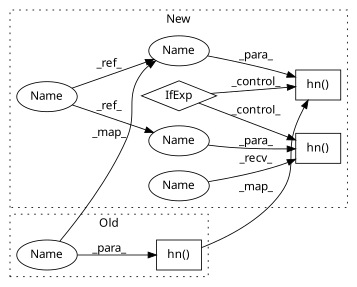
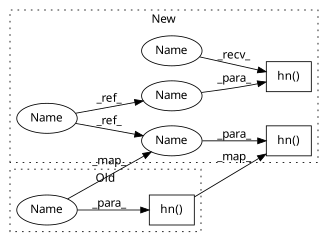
  digraph {
    rankdir=LR
    fontname="Noto Sans"
    node [a=87 l=1 shape=ellipse fontname="Noto Sans"]
    edge [fontname="Noto Sans"]
    n1 [a=75 l="8,1" label="hn()" s="36440,36449" shape=box]
    n2 [label=Name s=36448]
    n3 [a=75 l="8,1" label="hn()" s="29547,29556" shape=box]
-   n4 [a=51 l="4,6" label=IfExp s="29557,29581" shape=diamond]
    n5 [a=75 l="8,1" label="hn()" s="29587,29598" shape=box]
    n6 [label=Name s=29372]
    n7 [label=Name s=29595]
    n8 [label=Name s=29555]
    n9 [l=4 label=Name s=29587]
    subgraph cluster_1 {
      label=Old
      style=dotted
      n1
      n2
    }
    subgraph cluster_2 {
      label=New
      style=dotted
      n3
-     n4
      n5
      n6
      n7
      n8
      n9
    }
    n1 -> n3 [label=_map_]
    n2 -> n1 [label=_para_]
    n2 -> n8 [label=_map_]
-   n4 -> n3 [label=_control_]
-   n4 -> n5 [label=_control_]
    n6 -> n7 [label=_ref_]
    n6 -> n8 [label=_ref_]
    n7 -> n5 [label=_para_]
    n8 -> n3 [label=_para_]
    n9 -> n5 [label=_recv_]
  }
